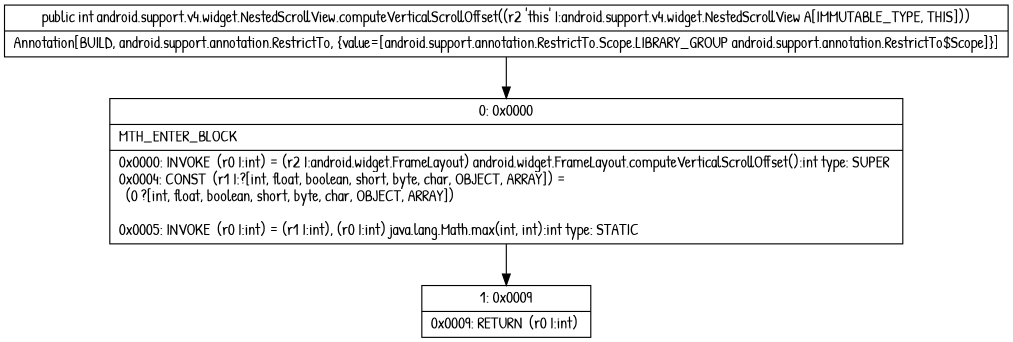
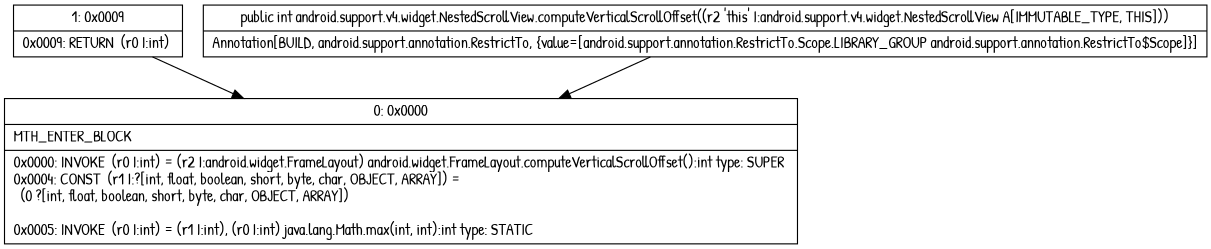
  digraph {
    fontname="Patrick Hand"
    node [shape=record fontname="Patrick Hand"]
    edge [fontname="Patrick Hand"]
    n1 [label="{0\:\ 0x0000|MTH_ENTER_BLOCK\l|0x0000: INVOKE  (r0 I:int) = (r2 I:android.widget.FrameLayout) android.widget.FrameLayout.computeVerticalScrollOffset():int type: SUPER \l0x0004: CONST  (r1 I:?[int, float, boolean, short, byte, char, OBJECT, ARRAY]) = \l  (0 ?[int, float, boolean, short, byte, char, OBJECT, ARRAY])\l \l0x0005: INVOKE  (r0 I:int) = (r1 I:int), (r0 I:int) java.lang.Math.max(int, int):int type: STATIC \l}"]
    n2 [label="{1\:\ 0x0009|0x0009: RETURN  (r0 I:int) \l}"]
    n3 [label="{public int android.support.v4.widget.NestedScrollView.computeVerticalScrollOffset((r2 'this' I:android.support.v4.widget.NestedScrollView A[IMMUTABLE_TYPE, THIS]))  | Annotation[BUILD, android.support.annotation.RestrictTo, \{value=[android.support.annotation.RestrictTo.Scope.LIBRARY_GROUP android.support.annotation.RestrictTo$Scope]\}]\l}"]
-   n1 -> n2
+   n2 -> n1
    n3 -> n1
  }
